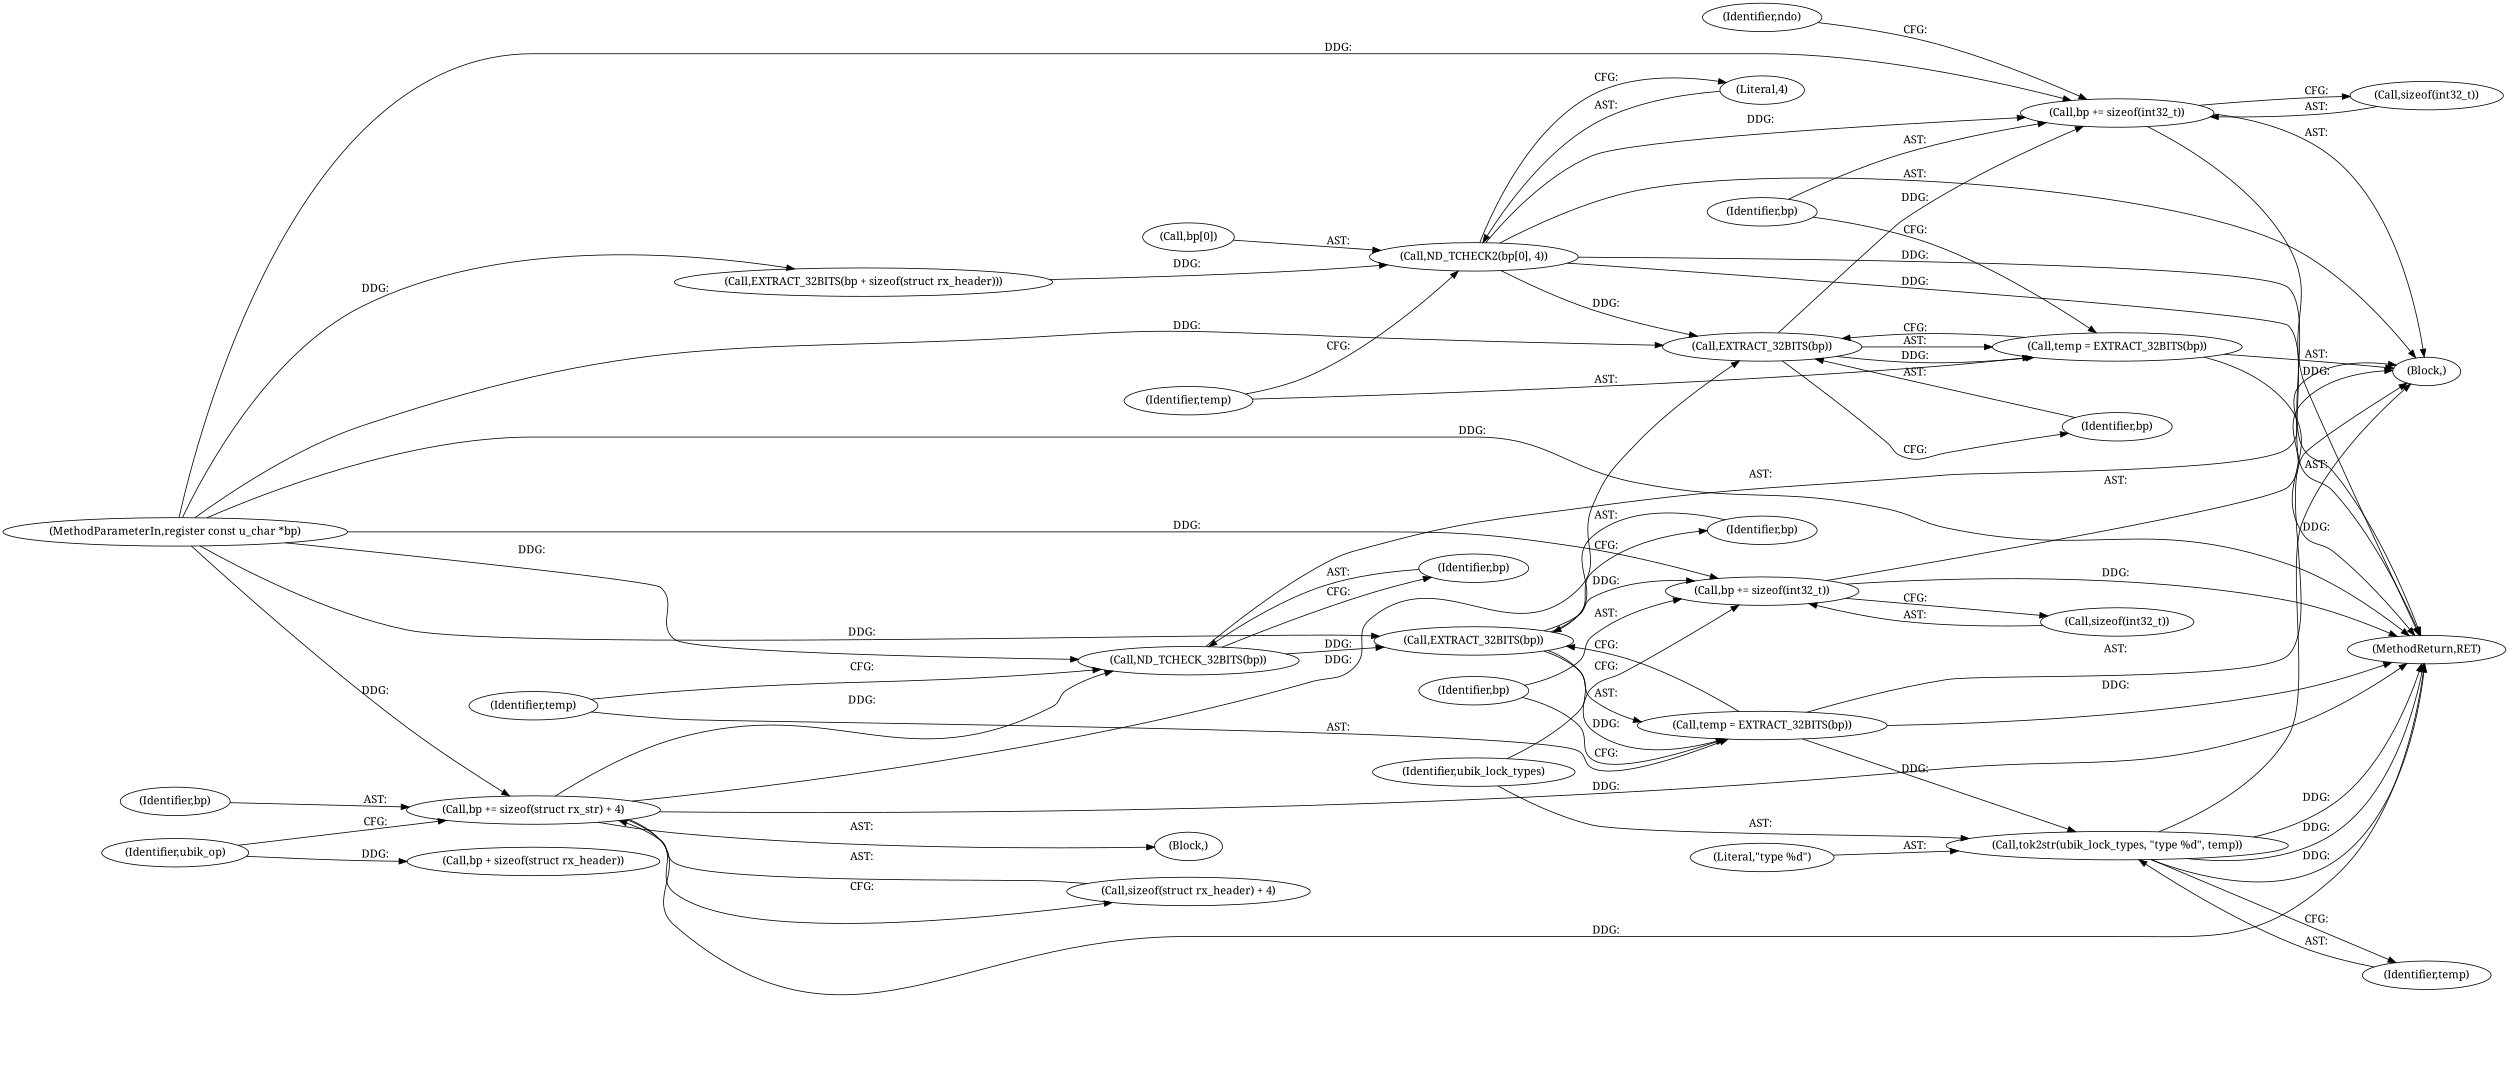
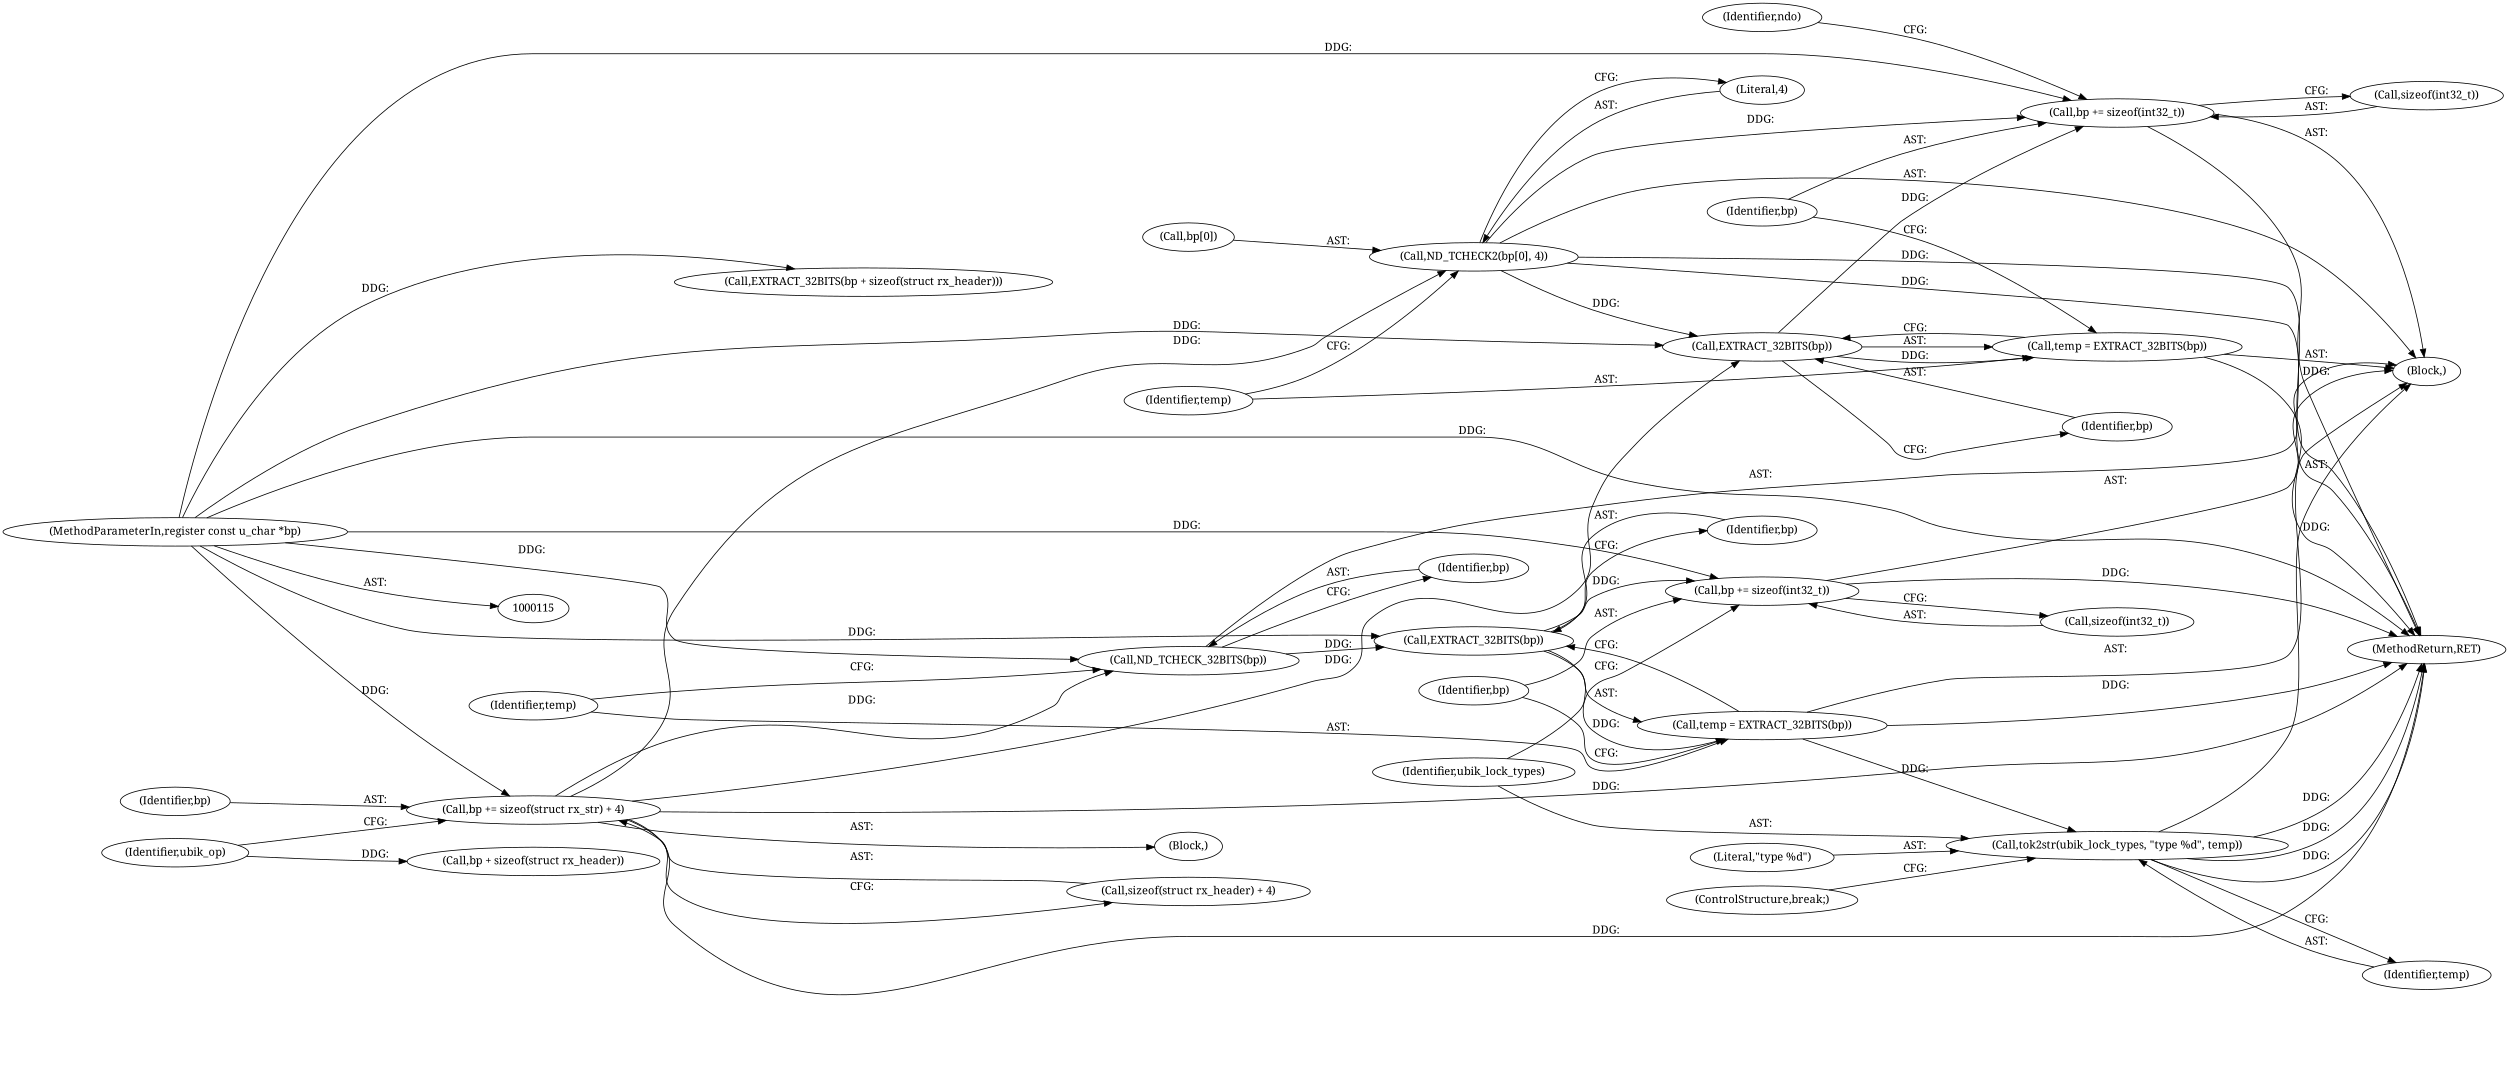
  digraph {
    fontname="Noto Serif"
    rankdir=LR
    node [fontname="Noto Serif"]
    edge [fontname="Noto Serif"]
    n1 [label="(Call,bp += sizeof(struct rx_str) + 4)"]
    n2 [label="(Call,ND_TCHECK2(bp[0], 4))"]
    n3 [label="(Call,EXTRACT_32BITS(bp))"]
    n4 [label="(Call,ND_TCHECK_32BITS(bp))"]
    n5 [label="(MethodReturn,RET)"]
    n6 [label="(Block,)"]
    n7 [label="(Call,sizeof(struct rx_header) + 4)"]
    n8 [label="(Call,bp += sizeof(int32_t))"]
    n9 [label="(Literal,4)"]
    n10 [label="(Block,)"]
    n11 [label="(Call,temp = EXTRACT_32BITS(bp))"]
    n12 [label="(Identifier,bp)"]
    n13 [label="(Call,EXTRACT_32BITS(bp))"]
    n14 [label="(Identifier,bp)"]
    n15 [label="(MethodParameterIn,register const u_char *bp)"]
    n16 [label="(Call,bp += sizeof(int32_t))"]
    n17 [label="(Call,EXTRACT_32BITS(bp + sizeof(struct rx_header)))"]
+   1000115
    n19 [label="(Call,sizeof(int32_t))"]
    n20 [label="(Call,temp = EXTRACT_32BITS(bp))"]
    n21 [label="(Identifier,bp)"]
    n22 [label="(Call,sizeof(int32_t))"]
    n23 [label="(Call,bp + sizeof(struct rx_header))"]
    n24 [label="(Call,tok2str(ubik_lock_types, \"type %d\", temp))"]
    n25 [label="(Identifier,temp)"]
    n26 [label="(Identifier,bp)"]
    n27 [label="(Identifier,ndo)"]
    n28 [label="(Identifier,bp)"]
    n29 [label="(Identifier,temp)"]
    n30 [label="(Identifier,ubik_lock_types)"]
    n31 [label="(Identifier,temp)"]
+   n32 [label="(ControlStructure,break;)"]
    n33 [label="(Identifier,bp)"]
    n34 [label="(Literal,\"type %d\")"]
    n35 [label="(Call,bp[0])"]
    n36 [label="(Identifier,ubik_op)"]
-   n17 -> n2 [label="DDG: "]
+   n1 -> n2 [label="DDG: "]
    n1 -> n3 [label="DDG: "]
    n1 -> n4 [label="DDG: "]
    n1 -> n5 [label="DDG: "]
    n1 -> n5 [label="DDG: "]
    n1 -> n6 [label="AST: "]
    n1 -> n7 [label="CFG: "]
    n2 -> n3 [label="DDG: "]
    n2 -> n5 [label="DDG: "]
    n2 -> n5 [label="DDG: "]
    n2 -> n8 [label="DDG: "]
    n2 -> n9 [label="CFG: "]
    n2 -> n10 [label="AST: "]
    n3 -> n8 [label="DDG: "]
    n3 -> n11 [label="AST: "]
    n3 -> n11 [label="DDG: "]
    n3 -> n12 [label="CFG: "]
    n4 -> n10 [label="AST: "]
    n4 -> n13 [label="DDG: "]
    n4 -> n14 [label="CFG: "]
    n7 -> n1 [label="AST: "]
    n8 -> n5 [label="DDG: "]
    n8 -> n10 [label="AST: "]
    n8 -> n19 [label="CFG: "]
    n9 -> n2 [label="AST: "]
    n11 -> n3 [label="CFG: "]
    n11 -> n5 [label="DDG: "]
    n11 -> n10 [label="AST: "]
    n12 -> n3 [label="AST: "]
    n13 -> n16 [label="DDG: "]
    n13 -> n20 [label="AST: "]
    n13 -> n20 [label="DDG: "]
    n13 -> n21 [label="CFG: "]
    n14 -> n4 [label="AST: "]
    n15 -> n1 [label="DDG: "]
    n15 -> n3 [label="DDG: "]
    n15 -> n4 [label="DDG: "]
    n15 -> n5 [label="DDG: "]
    n15 -> n8 [label="DDG: "]
    n15 -> n13 [label="DDG: "]
    n15 -> n16 [label="DDG: "]
    n15 -> n17 [label="DDG: "]
+   n15 -> 1000115 [label="AST: "]
    n16 -> n5 [label="DDG: "]
    n16 -> n10 [label="AST: "]
    n16 -> n22 [label="CFG: "]
    n19 -> n8 [label="AST: "]
    n20 -> n5 [label="DDG: "]
    n20 -> n10 [label="AST: "]
    n20 -> n13 [label="CFG: "]
    n20 -> n24 [label="DDG: "]
    n21 -> n13 [label="AST: "]
    n22 -> n16 [label="AST: "]
    n24 -> n5 [label="DDG: "]
    n24 -> n5 [label="DDG: "]
    n24 -> n5 [label="DDG: "]
    n24 -> n10 [label="AST: "]
    n24 -> n25 [label="CFG: "]
    n25 -> n24 [label="AST: "]
    n26 -> n8 [label="AST: "]
    n26 -> n11 [label="CFG: "]
    n27 -> n8 [label="CFG: "]
    n28 -> n1 [label="AST: "]
    n29 -> n2 [label="CFG: "]
    n29 -> n11 [label="AST: "]
    n30 -> n16 [label="CFG: "]
    n30 -> n24 [label="AST: "]
    n31 -> n4 [label="CFG: "]
    n31 -> n20 [label="AST: "]
+   n32 -> n24 [label="CFG: "]
    n33 -> n16 [label="AST: "]
    n33 -> n20 [label="CFG: "]
    n34 -> n24 [label="AST: "]
    n35 -> n2 [label="AST: "]
    n36 -> n1 [label="CFG: "]
    n36 -> n23 [label="DDG: "]
  }
